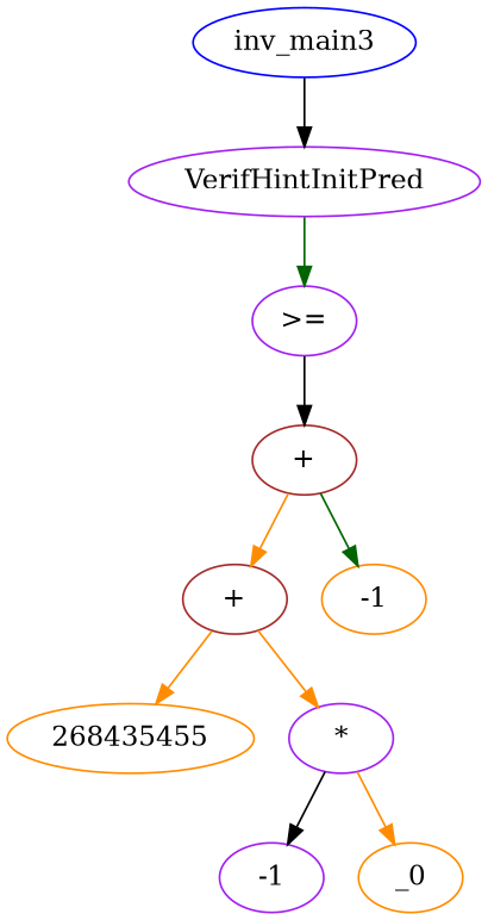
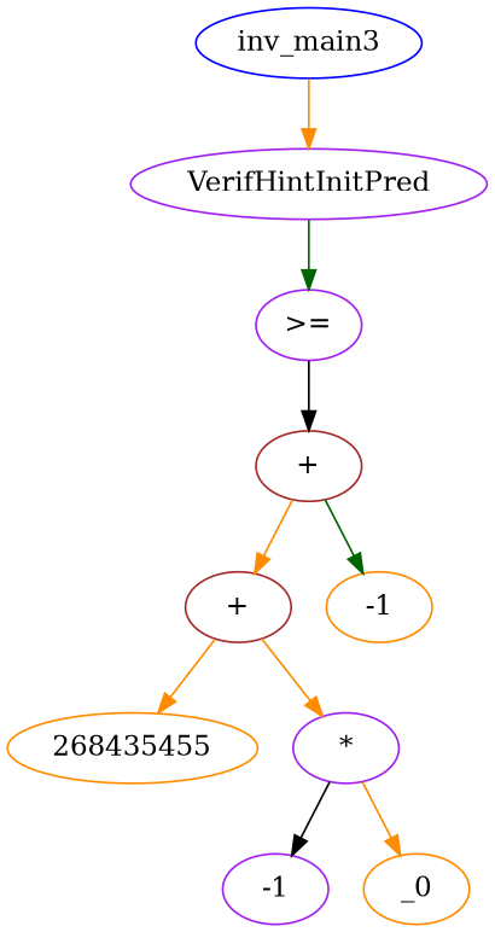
  digraph {
    node [color=purple]
    edge [color=darkorange]
    n1 [color=blue label=inv_main3]
    n2 [label=VerifHintInitPred]
    n3 [label=">="]
    n4 [color=brown label="+"]
    n5 [color=brown label="+"]
    n6 [color=darkorange label=-1]
    n7 [color=darkorange label=268435455]
    n8 [label="*"]
    n9 [label=-1]
    n10 [color=darkorange label=_0]
-   n1 -> n2 [color=black]
+   n1 -> n2
    n2 -> n3 [color=darkgreen]
    n3 -> n4 [color=black]
    n4 -> n5
    n4 -> n6 [color=darkgreen]
    n5 -> n7
    n5 -> n8
    n8 -> n9 [color=black]
    n8 -> n10
  }
